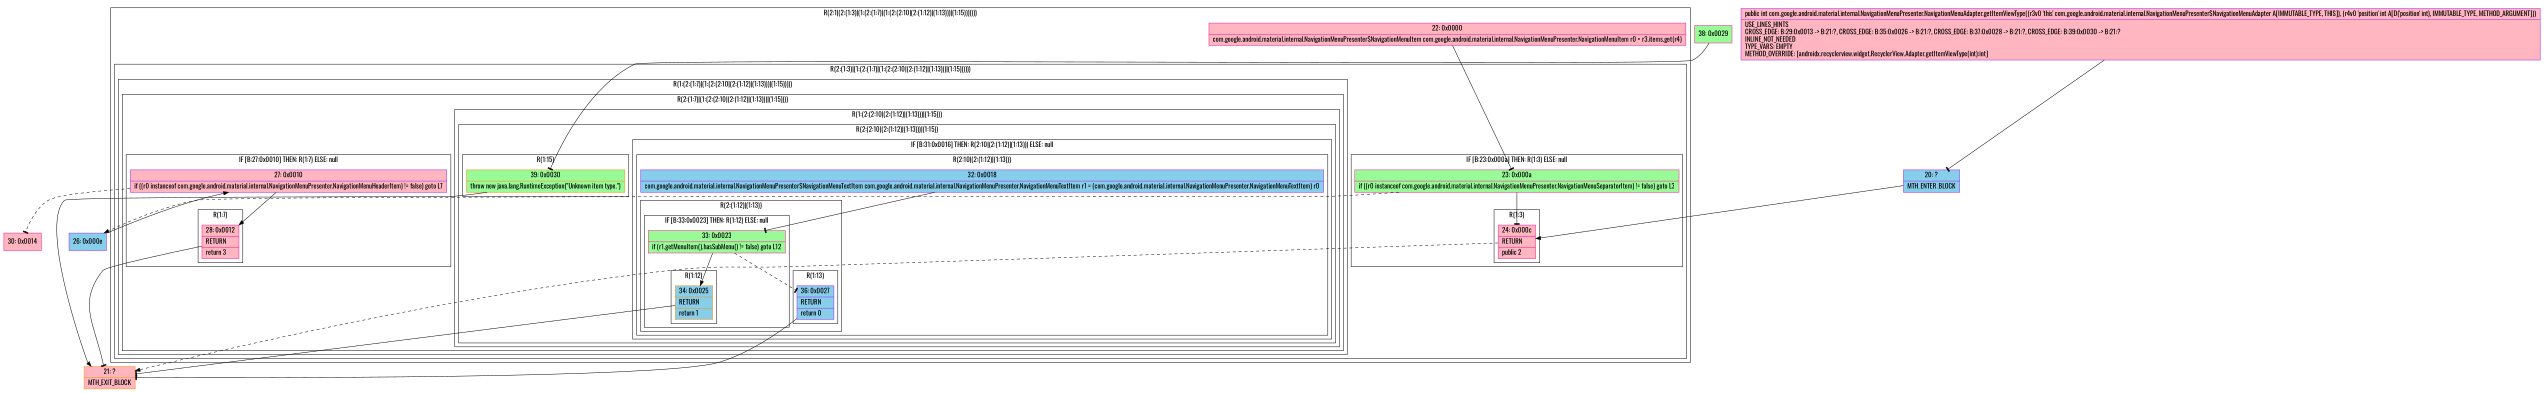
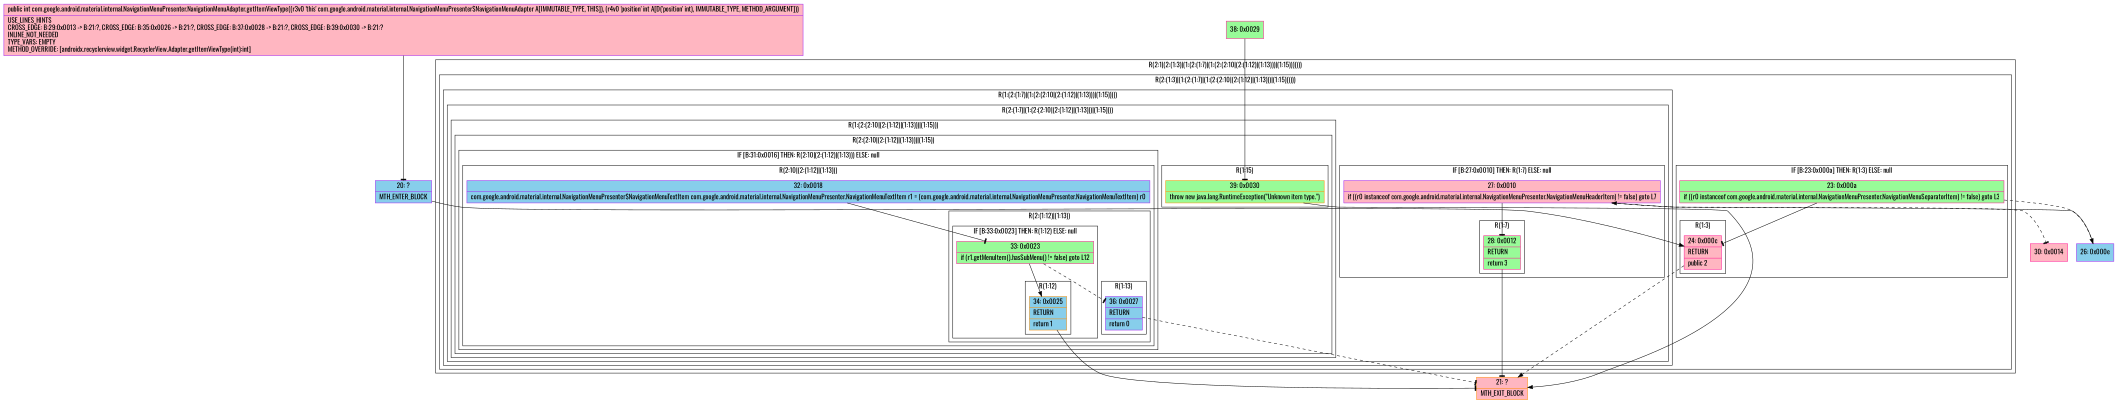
  digraph {
    fontname=Oswald
    node [color=deeppink fillcolor=lightpink fontname=Oswald shape=record style=filled]
    edge [arrowhead=tee fontname=Oswald]
    n1 [label="{24\:\ 0x000c|RETURN\l|public 2\l}"]
    n2 [fillcolor=palegreen label="{23\:\ 0x000a|if ((r0 instanceof com.google.android.material.internal.NavigationMenuPresenter.NavigationMenuSeparatorItem) != false) goto L3\l}"]
-   n3 [label="{28\:\ 0x0012|RETURN\l|return 3\l}"]
+   n3 [fillcolor=palegreen label="{28\:\ 0x0012|RETURN\l|return 3\l}"]
    n4 [color=purple label="{27\:\ 0x0010|if ((r0 instanceof com.google.android.material.internal.NavigationMenuPresenter.NavigationMenuHeaderItem) != false) goto L7\l}"]
    n5 [color=darkorange fillcolor=skyblue label="{34\:\ 0x0025|RETURN\l|return 1\l}"]
    n6 [fillcolor=palegreen label="{33\:\ 0x0023|if (r1.getMenuItem().hasSubMenu() != false) goto L12\l}"]
    n7 [color=purple fillcolor=skyblue label="{36\:\ 0x0027|RETURN\l|return 0\l}"]
    n8 [color=purple fillcolor=skyblue label="{32\:\ 0x0018|com.google.android.material.internal.NavigationMenuPresenter$NavigationMenuTextItem com.google.android.material.internal.NavigationMenuPresenter.NavigationMenuTextItem r1 = (com.google.android.material.internal.NavigationMenuPresenter.NavigationMenuTextItem) r0\l}"]
    n9 [color=darkorange fillcolor=palegreen label="{39\:\ 0x0030|throw new java.lang.RuntimeException(\"Unknown item type.\")\l}"]
-   n10 [label="{22\:\ 0x0000|com.google.android.material.internal.NavigationMenuPresenter$NavigationMenuItem com.google.android.material.internal.NavigationMenuPresenter.NavigationMenuItem r0 = r3.items.get(r4)\l}"]
    n11 [color=darkorange label="{21\:\ ?|MTH_EXIT_BLOCK\l}"]
    n12 [color=purple fillcolor=skyblue label="{26\:\ 0x000e}"]
    n13 [label="{30\:\ 0x0014}"]
    n14 [fillcolor=palegreen label="{38\:\ 0x0029}"]
    n15 [color=purple fillcolor=skyblue label="{20\:\ ?|MTH_ENTER_BLOCK\l}"]
    n16 [color=purple label="{public int com.google.android.material.internal.NavigationMenuPresenter.NavigationMenuAdapter.getItemViewType((r3v0 'this' com.google.android.material.internal.NavigationMenuPresenter$NavigationMenuAdapter A[IMMUTABLE_TYPE, THIS]), (r4v0 'position' int A[D('position' int), IMMUTABLE_TYPE, METHOD_ARGUMENT]))  | USE_LINES_HINTS\lCROSS_EDGE: B:29:0x0013 \-\> B:21:?, CROSS_EDGE: B:35:0x0026 \-\> B:21:?, CROSS_EDGE: B:37:0x0028 \-\> B:21:?, CROSS_EDGE: B:39:0x0030 \-\> B:21:?\lINLINE_NOT_NEEDED\lTYPE_VARS: EMPTY\lMETHOD_OVERRIDE: [androidx.recyclerview.widget.RecyclerView.Adapter.getItemViewType(int):int]\l}"]
    subgraph cluster_1 {
      label="R(2:1|(2:(1:3)|(1:(2:(1:7)|(1:(2:(2:10|(2:(1:12)|(1:13)))|(1:15)))))))"
-     n10
      subgraph cluster_2 {
        label="R(2:(1:3)|(1:(2:(1:7)|(1:(2:(2:10|(2:(1:12)|(1:13)))|(1:15))))))"
        subgraph cluster_3 {
          label="IF [B:23:0x000a] THEN: R(1:3) ELSE: null"
          n2
          subgraph cluster_4 {
            label="R(1:3)"
            n1
          }
        }
        subgraph cluster_5 {
          label="R(1:(2:(1:7)|(1:(2:(2:10|(2:(1:12)|(1:13)))|(1:15)))))"
          subgraph cluster_6 {
            label="R(2:(1:7)|(1:(2:(2:10|(2:(1:12)|(1:13)))|(1:15))))"
            subgraph cluster_7 {
              label="IF [B:27:0x0010] THEN: R(1:7) ELSE: null"
              n4
              subgraph cluster_8 {
                label="R(1:7)"
                n3
              }
            }
            subgraph cluster_9 {
              label="R(1:(2:(2:10|(2:(1:12)|(1:13)))|(1:15)))"
              subgraph cluster_10 {
                label="R(2:(2:10|(2:(1:12)|(1:13)))|(1:15))"
                subgraph cluster_11 {
                  label="IF [B:31:0x0016] THEN: R(2:10|(2:(1:12)|(1:13))) ELSE: null"
                  subgraph cluster_12 {
                    label="R(2:10|(2:(1:12)|(1:13)))"
                    n8
                    subgraph cluster_13 {
                      label="R(2:(1:12)|(1:13))"
                      subgraph cluster_14 {
                        label="IF [B:33:0x0023] THEN: R(1:12) ELSE: null"
                        n6
                        subgraph cluster_15 {
                          label="R(1:12)"
                          n5
                        }
                      }
                      subgraph cluster_16 {
                        label="R(1:13)"
                        n7
                      }
                    }
                  }
                }
                subgraph cluster_17 {
                  label="R(1:15)"
                  n9
                }
              }
            }
          }
        }
      }
    }
    n1 -> n11 [arrowhead=normal style=dashed]
    n2 -> n1
    n2 -> n12 [arrowhead=normal style=dashed]
    n3 -> n11
-   n4 -> n3 [arrowhead=normal]
+   n4 -> n3
    n4 -> n13 [style=dashed]
    n5 -> n11
    n6 -> n5 [arrowhead=normal]
    n6 -> n7 [style=dashed]
-   n7 -> n11
+   n7 -> n11 [style=dashed]
    n8 -> n6
    n9 -> n11 [arrowhead=normal]
-   n10 -> n2
    n12 -> n4 [arrowhead=normal]
    n14 -> n9
    n15 -> n1 [arrowhead=normal]
    n16 -> n15
  }
